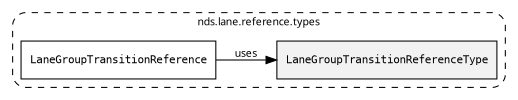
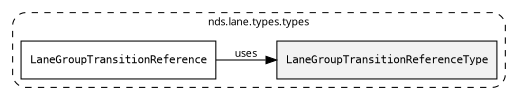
  digraph {
    fontsize=10
    rankdir=LR
    fontname="Noto Sans"
    node [fontsize=10 shape=box fontname="Noto Sans"]
    n1 [fillcolor="#0000000D" label=<<font face="monospace"><table align="center" border="0" cellspacing="0" cellpadding="0"><tr><td href="../../../content/packages/nds.lane.reference.types.html#Enum-LaneGroupTransitionReferenceType" title="Enum defined in nds.lane.reference.types">LaneGroupTransitionReferenceType</td></tr></table></font>> style=filled]
    n2 [label=<<font face="monospace"><table align="center" border="0" cellspacing="0" cellpadding="0"><tr><td href="../../../content/packages/nds.lane.reference.types.html#Structure-LaneGroupTransitionReference" title="Structure defined in nds.lane.reference.types">LaneGroupTransitionReference</td></tr></table></font>>]
    subgraph cluster_1 {
-     label="nds.lane.reference.types"
+     label="nds.lane.types.types"
      style="dashed, rounded"
      n1
      n2
    }
    n2 -> n1 [fontsize=10 label=uses fontname="Noto Sans"]
  }
